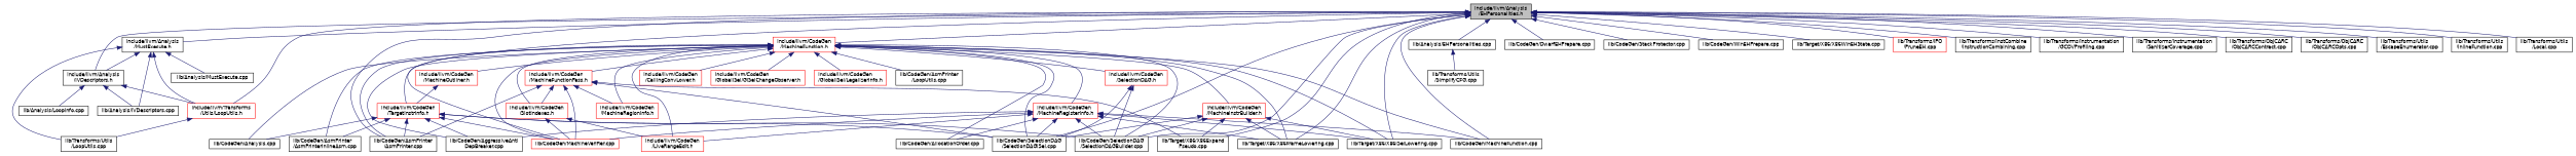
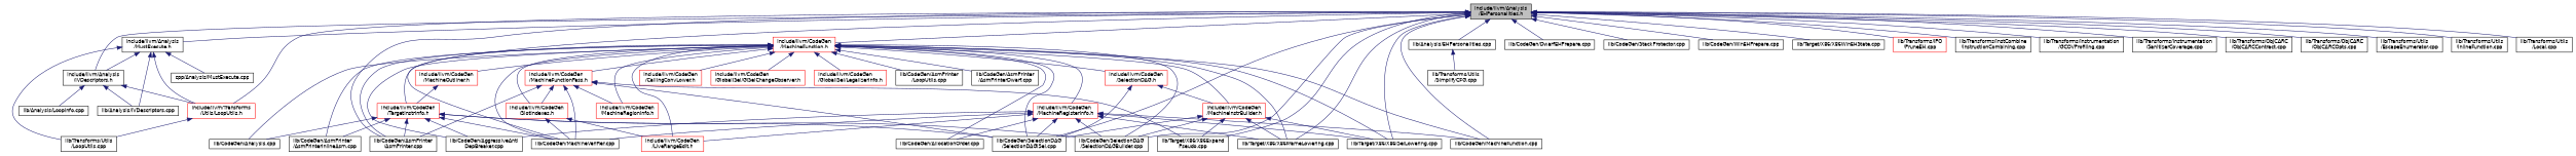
  digraph {
    node [color=black fontname=Helvetica fontsize=10 shape=box]
    edge [color=midnightblue dir=back fontname=Helvetica fontsize=10 labelfontname=Helvetica labelfontsize=10 style=solid]
    n1 [fillcolor=grey75 fontcolor=black height=0.2 label="include/llvm/Analysis\l/EHPersonalities.h" style=filled width=0.4]
    n2 [height=0.2 label="include/llvm/Analysis\l/IVDescriptors.h" width=0.4]
    n3 [color=red height=0.2 label="include/llvm/Transforms\l/Utils/LoopUtils.h" width=0.4]
    n4 [height=0.2 label="include/llvm/Analysis\l/MustExecute.h" width=0.4]
    n5 [color=red height=0.2 label="include/llvm/CodeGen\l/MachineFunction.h" width=0.4]
-   n6 [color=red height=0.2 label="lib/CodeGen/MachineVerifier.cpp" width=0.4]
+   n6 [height=0.2 label="lib/CodeGen/MachineVerifier.cpp" width=0.4]
    n7 [height=0.2 label="lib/CodeGen/AsmPrinter\l/AsmPrinter.cpp" width=0.4]
    n8 [height=0.2 label="lib/CodeGen/SelectionDAG\l/SelectionDAGISel.cpp" width=0.4]
    n9 [height=0.2 label="lib/Target/X86/X86Expand\lPseudo.cpp" width=0.4]
    n10 [height=0.2 label="lib/CodeGen/SelectionDAG\l/SelectionDAGBuilder.cpp" width=0.4]
    n11 [height=0.2 label="lib/Target/X86/X86FrameLowering.cpp" width=0.4]
    n12 [height=0.2 label="lib/Target/X86/X86ISelLowering.cpp" width=0.4]
    n13 [height=0.2 label="lib/CodeGen/MachineFunction.cpp" width=0.4]
    n14 [height=0.2 label="lib/Analysis/EHPersonalities.cpp" width=0.4]
    n15 [height=0.2 label="lib/CodeGen/DwarfEHPrepare.cpp" width=0.4]
    n16 [height=0.2 label="lib/CodeGen/StackProtector.cpp" width=0.4]
    n17 [height=0.2 label="lib/CodeGen/WinEHPrepare.cpp" width=0.4]
    n18 [height=0.2 label="lib/Target/X86/X86WinEHState.cpp" width=0.4]
    n19 [color=red height=0.2 label="lib/Transforms/IPO\l/PruneEH.cpp" width=0.4]
    n20 [height=0.2 label="lib/Transforms/InstCombine\l/InstructionCombining.cpp" width=0.4]
    n21 [height=0.2 label="lib/Transforms/Instrumentation\l/GCOVProfiling.cpp" width=0.4]
    n22 [height=0.2 label="lib/Transforms/Instrumentation\l/SanitizerCoverage.cpp" width=0.4]
    n23 [height=0.2 label="lib/Transforms/ObjCARC\l/ObjCARCContract.cpp" width=0.4]
    n24 [height=0.2 label="lib/Transforms/ObjCARC\l/ObjCARCOpts.cpp" width=0.4]
    n25 [height=0.2 label="lib/Transforms/Utils\l/EscapeEnumerator.cpp" width=0.4]
    n26 [height=0.2 label="lib/Transforms/Utils\l/InlineFunction.cpp" width=0.4]
    n27 [height=0.2 label="lib/Transforms/Utils\l/Local.cpp" width=0.4]
    n28 [height=0.2 label="lib/Analysis/IVDescriptors.cpp" width=0.4]
    n29 [height=0.2 label="lib/Analysis/LoopInfo.cpp" width=0.4]
    n30 [height=0.2 label="lib/Transforms/Utils\l/LoopUtils.cpp" width=0.4]
-   n31 [height=0.2 label="lib/Analysis/MustExecute.cpp" width=0.4]
+   n31 [height=0.2 label="cpp/Analysis/MustExecute.cpp" width=0.4]
    n32 [color=red height=0.2 label="include/llvm/CodeGen\l/CallingConvLower.h" width=0.4]
    n33 [color=red height=0.2 label="include/llvm/CodeGen\l/GlobalISel/GISelChangeObserver.h" width=0.4]
    n34 [color=red height=0.2 label="include/llvm/CodeGen\l/GlobalISel/LegalizerInfo.h" width=0.4]
    n35 [color=red height=0.2 label="include/llvm/CodeGen\l/LiveRangeEdit.h" width=0.4]
    n36 [color=red height=0.2 label="include/llvm/CodeGen\l/MachineFunctionPass.h" width=0.4]
    n37 [color=red height=0.2 label="include/llvm/CodeGen\l/MachineRegionInfo.h" width=0.4]
    n38 [color=red height=0.2 label="include/llvm/CodeGen\l/SlotIndexes.h" width=0.4]
    n39 [color=red height=0.2 label="include/llvm/CodeGen\l/MachineInstrBuilder.h" width=0.4]
    n40 [color=red height=0.2 label="include/llvm/CodeGen\l/MachineOutliner.h" width=0.4]
    n41 [color=red height=0.2 label="include/llvm/CodeGen\l/TargetInstrInfo.h" width=0.4]
    n42 [height=0.2 label="lib/CodeGen/AggressiveAnti\lDepBreaker.cpp" width=0.4]
    n43 [height=0.2 label="lib/CodeGen/Analysis.cpp" width=0.4]
    n44 [height=0.2 label="lib/CodeGen/AsmPrinter\l/AsmPrinterInlineAsm.cpp" width=0.4]
    n45 [color=red height=0.2 label="include/llvm/CodeGen\l/MachineRegisterInfo.h" width=0.4]
    n46 [height=0.2 label="lib/CodeGen/AllocationOrder.cpp" width=0.4]
    n47 [color=red height=0.2 label="include/llvm/CodeGen\l/SelectionDAG.h" width=0.4]
    n48 [height=0.2 label="lib/CodeGen/AsmPrinter\l/LoopUtils.cpp" width=0.4]
+   n49 [height=0.2 label="lib/CodeGen/AsmPrinter\l/AsmPrinterDwarf.cpp" width=0.4]
    n50 [height=0.2 label="lib/Transforms/Utils\l/SimplifyCFG.cpp" width=0.4]
    n1 -> n2
    n1 -> n3
    n1 -> n4
    n1 -> n5
    n1 -> n6
    n1 -> n7
    n1 -> n8
    n1 -> n9
    n1 -> n10
    n1 -> n11
    n1 -> n12
    n1 -> n13
    n1 -> n14
    n1 -> n15
    n1 -> n16
    n1 -> n17
    n1 -> n18
    n1 -> n19
    n1 -> n20
    n1 -> n21
    n1 -> n22
    n1 -> n23
    n1 -> n24
    n1 -> n25
    n1 -> n26
    n1 -> n27
    n2 -> n3
    n2 -> n28
    n2 -> n29
    n3 -> n30
    n4 -> n2
    n4 -> n3
    n4 -> n28
    n4 -> n30
    n4 -> n31
    n5 -> n6
    n5 -> n7
    n5 -> n8
    n5 -> n10
    n5 -> n11
    n5 -> n12
    n5 -> n13
    n5 -> n32
    n5 -> n33
    n5 -> n34
    n5 -> n35
    n5 -> n36
    n5 -> n37
    n5 -> n38
    n5 -> n39
    n5 -> n40
    n5 -> n41
    n5 -> n42
    n5 -> n43
    n5 -> n44
    n5 -> n45
    n5 -> n46
    n5 -> n47
    n5 -> n48
+   n5 -> n49
    n14 -> n50
    n36 -> n6
    n36 -> n7
    n36 -> n8
    n36 -> n9
    n36 -> n37
    n36 -> n38
    n38 -> n6
    n38 -> n35
    n39 -> n8
    n39 -> n9
    n39 -> n10
    n39 -> n11
    n39 -> n12
    n40 -> n41
    n41 -> n6
    n41 -> n7
    n41 -> n8
    n41 -> n10
    n41 -> n42
    n41 -> n43
    n41 -> n44
    n45 -> n6
    n45 -> n8
    n45 -> n10
    n45 -> n11
    n45 -> n12
    n45 -> n13
    n45 -> n35
    n45 -> n42
    n45 -> n46
    n47 -> n8
-   n47 -> n10
+   n47 -> n39
  }
